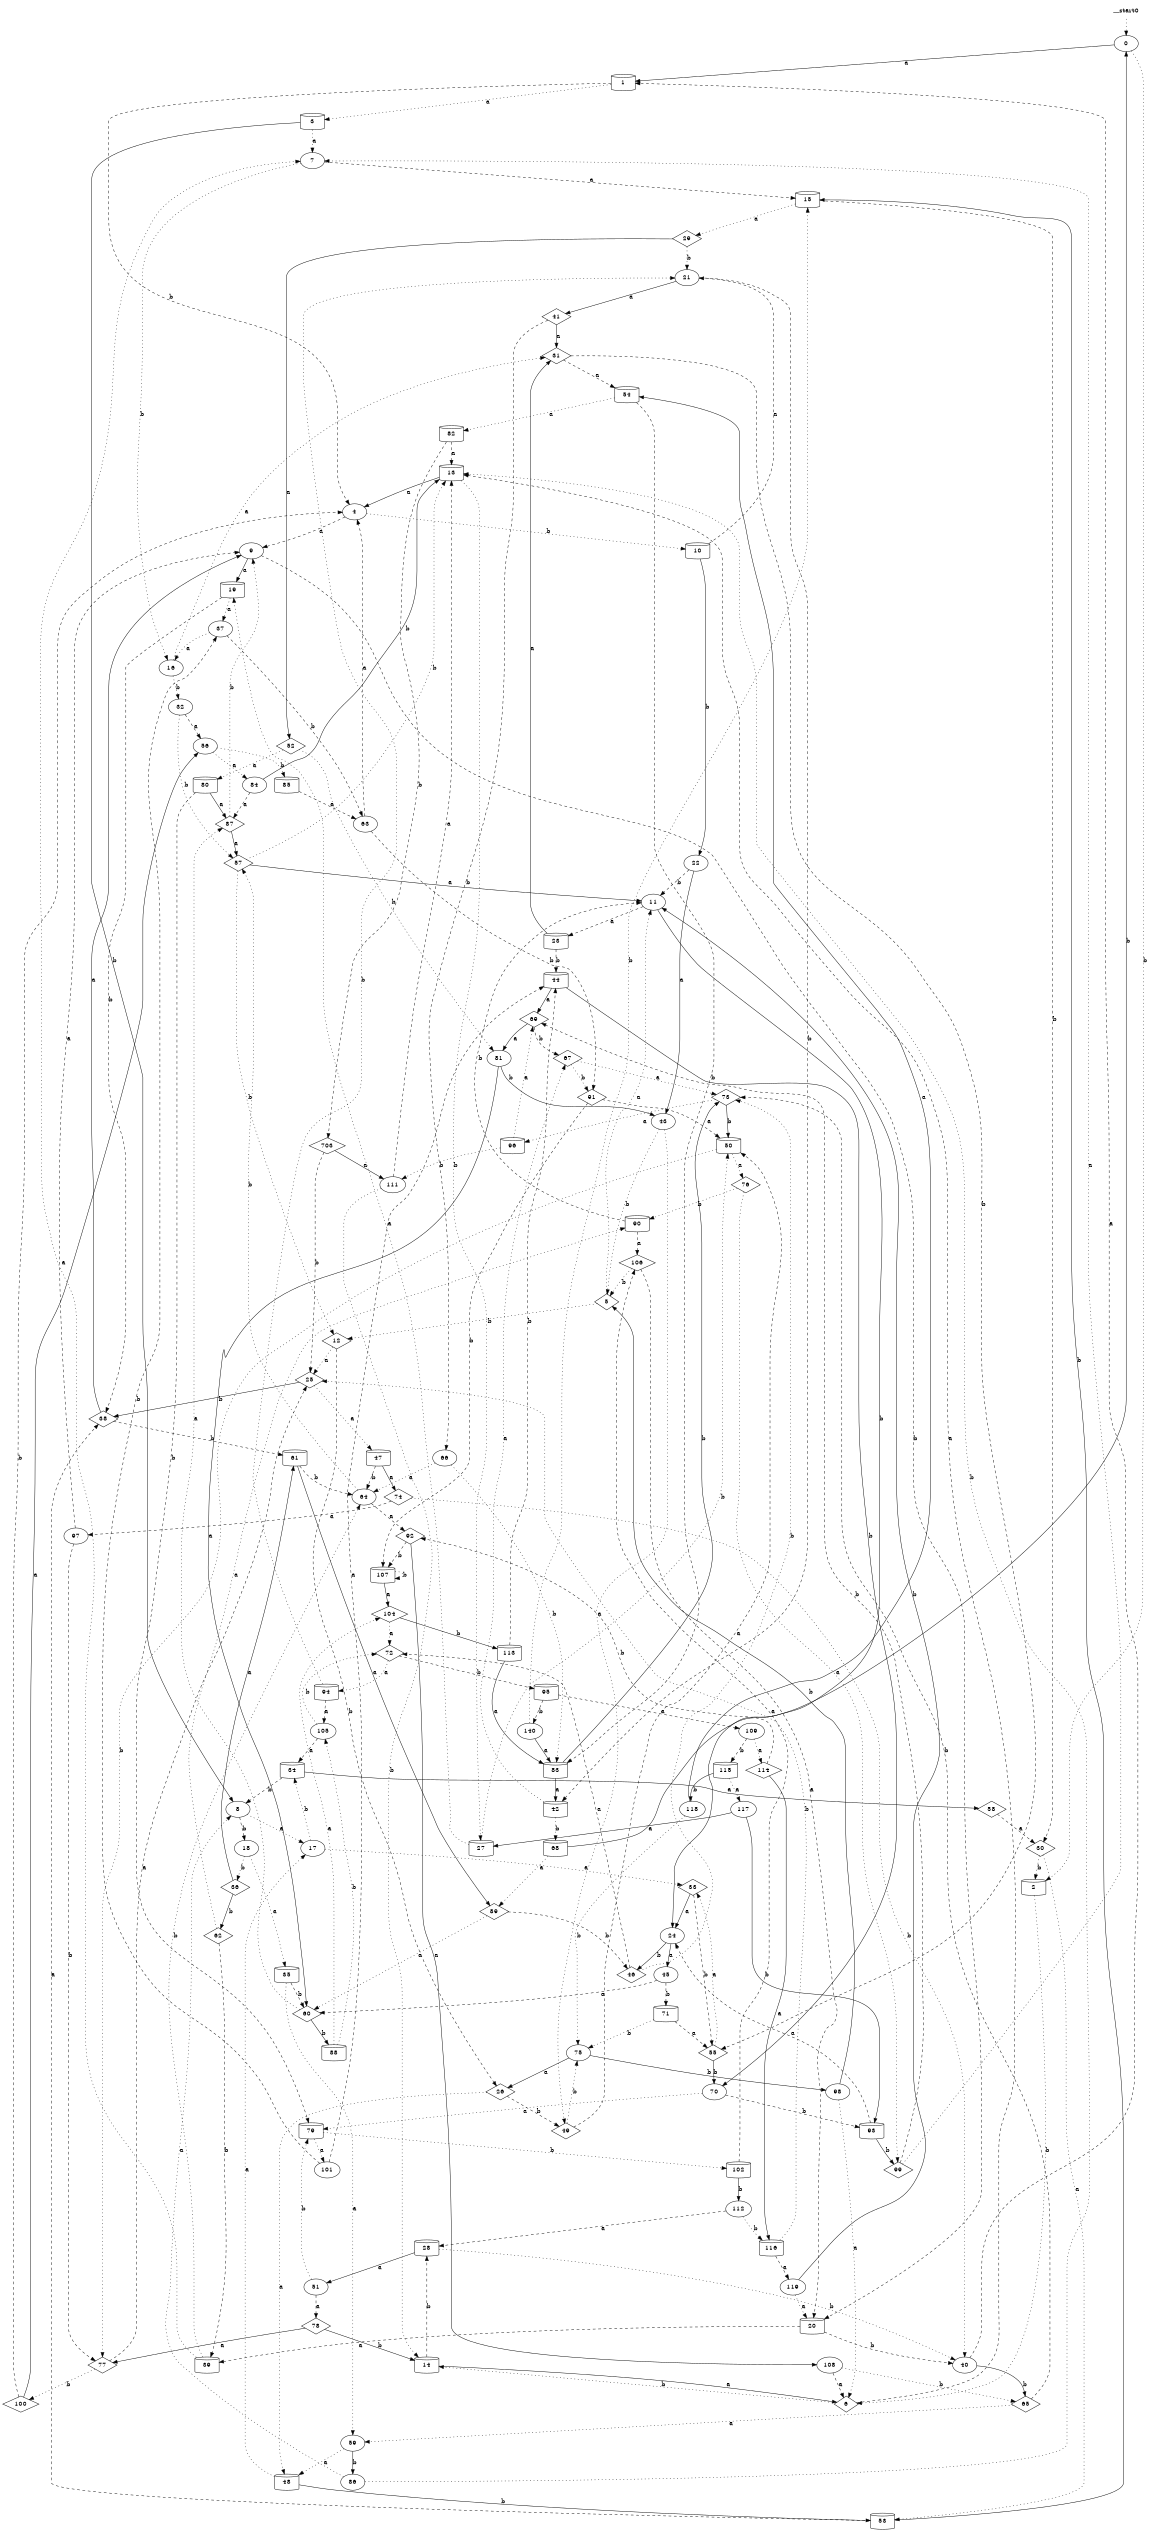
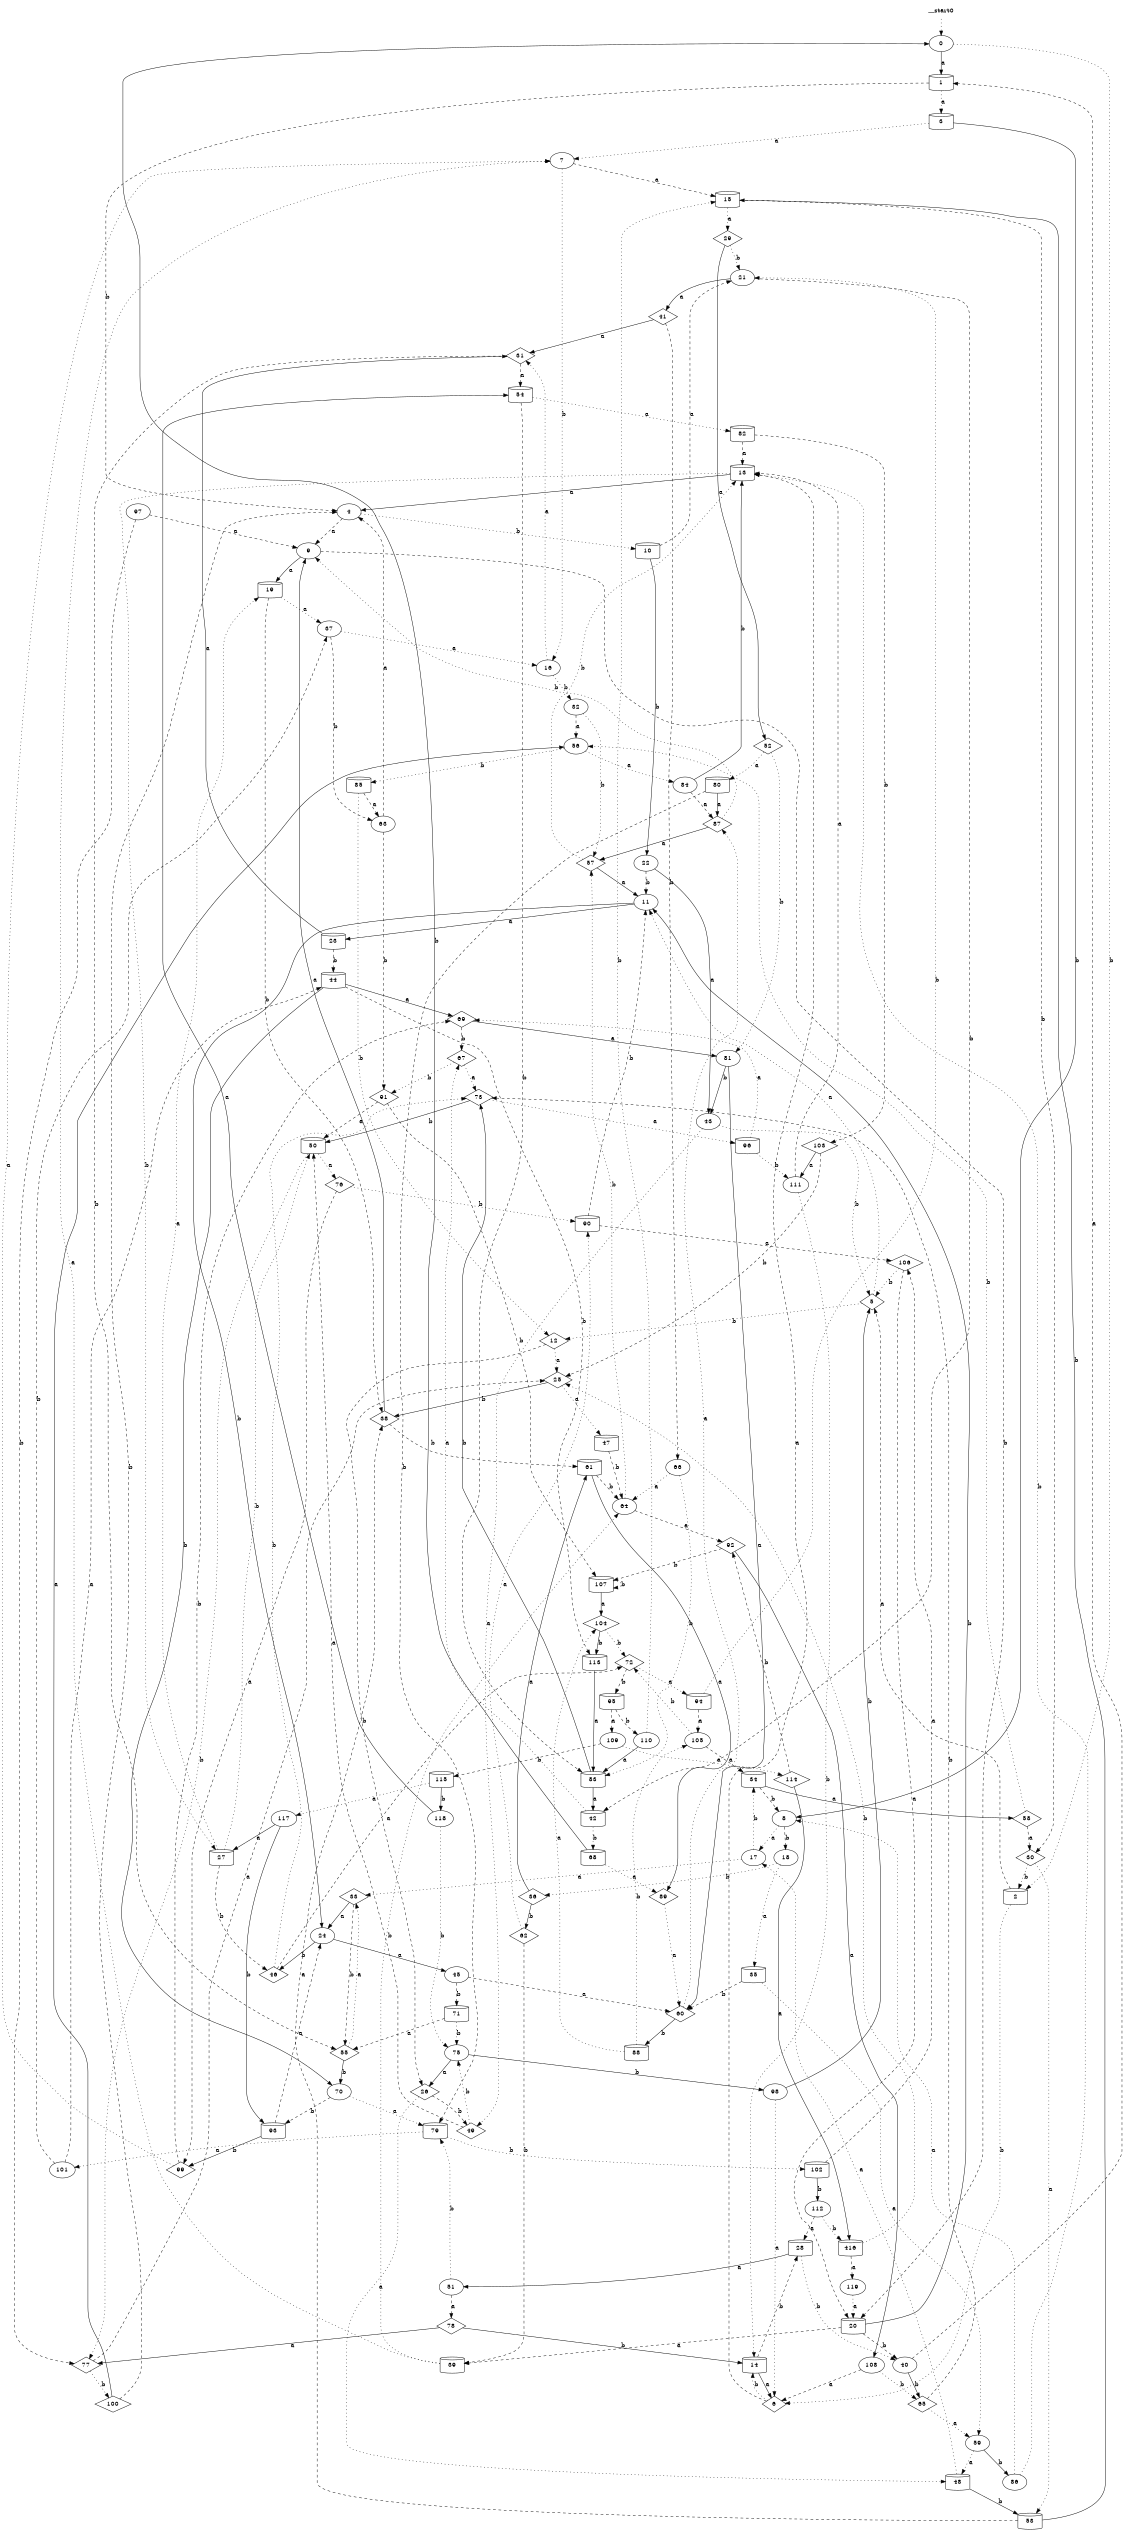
  digraph {
    node [shape=cylinder]
    edge [style=dotted]
    __start0 [shape=none]
    0 [shape=ellipse]
    1
    2
    3
    4 [shape=ellipse]
    5 [shape=diamond]
    6 [shape=diamond]
    7 [shape=ellipse]
    8 [shape=ellipse]
    9 [shape=ellipse]
    10
    11 [shape=ellipse]
    12 [shape=diamond]
    13
    14
    15
    16 [shape=ellipse]
    17 [shape=ellipse]
    18 [shape=ellipse]
    19
    20
    21 [shape=ellipse]
    22 [shape=ellipse]
    23
    24 [shape=ellipse]
    25 [shape=diamond]
    26 [shape=diamond]
    27
    28
    29 [shape=diamond]
    30 [shape=diamond]
    31 [shape=diamond]
    32 [shape=ellipse]
    33 [shape=diamond]
    34
    35
    36 [shape=diamond]
    37 [shape=ellipse]
    38 [shape=diamond]
    39
    40 [shape=ellipse]
    41 [shape=diamond]
    42
    43 [shape=ellipse]
    44
    45 [shape=ellipse]
    46 [shape=diamond]
    47
    48
    49 [shape=diamond]
    50
    51 [shape=ellipse]
    52 [shape=diamond]
    53
    54
    55 [shape=diamond]
    56 [shape=ellipse]
    57 [shape=diamond]
    58 [shape=diamond]
    59 [shape=ellipse]
    60 [shape=diamond]
    61
    62 [shape=diamond]
    63 [shape=ellipse]
    64 [shape=ellipse]
    65 [shape=diamond]
    66 [shape=ellipse]
    67 [shape=diamond]
    68
    69 [shape=diamond]
    70 [shape=ellipse]
    71
    72 [shape=diamond]
    73 [shape=diamond]
-   74 [shape=diamond]
    75 [shape=ellipse]
    76 [shape=diamond]
    77 [shape=diamond]
    78 [shape=diamond]
    79
    80
    81 [shape=ellipse]
    82
    83
    84 [shape=ellipse]
    85
    86 [shape=ellipse]
    87 [shape=diamond]
    88
    89 [shape=diamond]
    90
    91 [shape=diamond]
    92 [shape=diamond]
    93
    94
    95
    96
    97 [shape=ellipse]
    98 [shape=ellipse]
    99 [shape=diamond]
    100 [shape=diamond]
    101 [shape=ellipse]
    102
-   103 [shape=diamond label=703]
+   103 [shape=diamond]
    104 [shape=diamond]
    105 [shape=ellipse]
    106 [shape=diamond]
    107
    108 [shape=ellipse]
    109 [shape=ellipse]
-   110 [shape=ellipse label=140]
+   110 [shape=ellipse]
    111 [shape=ellipse]
    112 [shape=ellipse]
    113
    114 [shape=diamond]
    115
-   116
+   116 [label=416]
    117 [shape=ellipse]
    118 [shape=ellipse]
    119 [shape=ellipse]
    __start0 -> 0
    0 -> 1 [label=a style=solid]
    0 -> 2 [label=b]
    1 -> 3 [label=a]
    1 -> 4 [label=b style=dashed]
+   2 -> 5 [label=a style=dashed]
    2 -> 6 [label=b]
    3 -> 7 [label=a]
    3 -> 8 [label=b style=solid]
    4 -> 9 [label=a style=dashed]
    4 -> 10 [label=b]
    5 -> 11 [label=a]
    5 -> 12 [label=b]
    6 -> 13 [label=a style=dashed]
    6 -> 14 [label=b]
    7 -> 15 [label=a style=dashed]
    7 -> 16 [label=b]
    8 -> 17 [label=a]
    8 -> 18 [label=b style=dashed]
    9 -> 19 [label=a style=solid]
    9 -> 20 [label=b style=dashed]
    10 -> 21 [label=a style=dashed]
    10 -> 22 [label=b style=solid]
-   11 -> 23 [label=a style=dashed]
+   11 -> 23 [label=a style=solid]
    11 -> 24 [label=b style=solid]
    12 -> 25 [label=a]
    12 -> 26 [label=b style=dashed]
    13 -> 4 [label=a style=solid]
    13 -> 27 [label=b]
    14 -> 6 [label=a style=solid]
    14 -> 28 [label=b style=dashed]
    15 -> 29 [label=a]
    15 -> 30 [label=b style=dashed]
    16 -> 31 [label=a]
    16 -> 32 [label=b]
    17 -> 33 [label=a]
    17 -> 34 [label=b]
    18 -> 35 [label=a]
    18 -> 36 [label=b]
    19 -> 37 [label=a]
    19 -> 38 [label=b style=dashed]
    20 -> 39 [label=a style=dashed]
    20 -> 40 [label=b style=dashed]
    21 -> 41 [label=a style=solid]
    21 -> 42 [label=b style=dashed]
    22 -> 11 [label=b style=dashed]
    22 -> 43 [label=a style=solid]
    23 -> 31 [label=a style=solid]
    23 -> 44 [label=b style=dashed]
    24 -> 45 [label=a style=solid]
    24 -> 46 [label=b style=solid]
    25 -> 38 [label=b style=solid]
    25 -> 47 [label=a]
    26 -> 48 [label=a]
    26 -> 49 [label=b style=dashed]
    27 -> 19 [label=a]
    27 -> 50 [label=b]
    28 -> 40 [label=b]
    28 -> 51 [label=a style=solid]
    29 -> 21 [label=b]
    29 -> 52 [label=a style=solid]
    30 -> 2 [label=b]
    30 -> 53 [label=a]
    31 -> 54 [label=a style=dashed]
    31 -> 55 [label=b style=dashed]
    32 -> 56 [label=a style=dashed]
    32 -> 57 [label=b]
    33 -> 24 [label=a style=solid]
    33 -> 55 [label=b style=dashed]
    34 -> 8 [label=b style=dashed]
    34 -> 58 [label=a style=solid]
    35 -> 59 [label=a]
    35 -> 60 [label=b style=dashed]
    36 -> 61 [label=a style=solid]
    36 -> 62 [label=b style=solid]
    37 -> 16 [label=a]
    37 -> 63 [label=b style=dashed]
    38 -> 9 [label=a style=solid]
    38 -> 61 [label=b style=dashed]
    39 -> 7 [label=a]
    39 -> 64 [label=b]
    40 -> 1 [label=a style=dashed]
    40 -> 65 [label=b style=solid]
    41 -> 31 [label=a style=solid]
    41 -> 66 [label=b style=dashed]
    42 -> 67 [label=a]
    42 -> 68 [label=b]
    43 -> 5 [label=b]
    43 -> 49 [label=a]
    44 -> 69 [label=a style=solid]
    44 -> 70 [label=b style=solid]
    45 -> 60 [label=a style=dashed]
    45 -> 71 [label=b style=dashed]
    46 -> 72 [label=a style=dashed]
    46 -> 73 [label=b]
    47 -> 64 [label=b style=dashed]
-   47 -> 74 [label=a style=solid]
    48 -> 17 [label=a]
    48 -> 53 [label=b style=solid]
    49 -> 50 [label=a style=dashed]
    49 -> 75 [label=b]
    50 -> 76 [label=a]
    50 -> 77 [label=b]
    51 -> 78 [label=a style=dashed]
    51 -> 79 [label=b]
    52 -> 80 [label=a]
    52 -> 81 [label=b]
    53 -> 15 [label=b style=solid]
    53 -> 38 [label=a style=dashed]
    54 -> 82 [label=a]
    54 -> 83 [label=b style=dashed]
    55 -> 33 [label=a]
    55 -> 70 [label=b style=solid]
    56 -> 84 [label=a]
    56 -> 85 [label=b]
    57 -> 11 [label=a style=solid]
    57 -> 13 [label=b]
    58 -> 30 [label=a style=dashed]
+   58 -> 56 [label=b]
    59 -> 48 [label=a]
    59 -> 86 [label=b style=solid]
    60 -> 87 [label=a]
    60 -> 88 [label=b style=solid]
    61 -> 64 [label=b style=dashed]
    61 -> 89 [label=a style=solid]
    62 -> 39 [label=b style=dashed]
    62 -> 90 [label=a]
    63 -> 4 [label=a style=dashed]
    63 -> 91 [label=b style=dashed]
    64 -> 57 [label=b]
    64 -> 92 [label=a style=dashed]
    65 -> 59 [label=a]
    65 -> 73 [label=b style=dashed]
    66 -> 64 [label=a]
    66 -> 83 [label=b]
    67 -> 73 [label=a]
    67 -> 91 [label=b]
    68 -> 0 [label=b style=solid]
    68 -> 89 [label=a]
    69 -> 67 [label=b style=dashed]
    69 -> 81 [label=a style=solid]
    70 -> 79 [label=a]
    70 -> 93 [label=b style=dashed]
    71 -> 55 [label=a style=dashed]
    71 -> 75 [label=b]
    72 -> 94 [label=a]
    72 -> 95 [label=b style=dashed]
    73 -> 50 [label=b style=solid]
    73 -> 96 [label=a]
-   74 -> 40 [label=b]
-   74 -> 97 [label=a style=dashed]
    75 -> 26 [label=a style=solid]
    75 -> 98 [label=b style=solid]
    76 -> 90 [label=b]
-   76 -> 99 [label=a]
+   76 -> 99 [label=a style=dashed]
    77 -> 25 [label=a style=dashed]
    77 -> 100 [label=b]
    78 -> 14 [label=b style=solid]
    78 -> 77 [label=a style=solid]
    79 -> 101 [label=a]
    79 -> 102 [label=b]
    80 -> 79 [label=b style=dashed]
    80 -> 87 [label=a style=solid]
    81 -> 43 [label=b style=solid]
    81 -> 60 [label=a style=solid]
    82 -> 13 [label=a style=dashed]
    82 -> 103 [label=b style=dashed]
    83 -> 42 [label=a style=solid]
    83 -> 73 [label=b style=solid]
    84 -> 13 [label=b style=solid]
    84 -> 87 [label=a style=dashed]
-   57 -> 12 [label=b]
+   85 -> 12 [label=b]
    85 -> 63 [label=a style=dashed]
    86 -> 8 [label=a]
    86 -> 13 [label=b]
    87 -> 9 [label=b]
    87 -> 57 [label=a style=solid]
    88 -> 104 [label=a]
    88 -> 105 [label=b]
-   89 -> 46 [label=b style=dashed]
+   27 -> 46 [label=b style=dashed]
    89 -> 60 [label=a]
    90 -> 11 [label=b style=dashed]
    90 -> 106 [label=a style=dashed]
    91 -> 50 [label=a style=dashed]
    91 -> 107 [label=b style=dashed]
    92 -> 107 [label=b style=dashed]
    92 -> 108 [label=a style=solid]
    93 -> 24 [label=a style=dashed]
    93 -> 99 [label=b style=solid]
    94 -> 21 [label=b]
    94 -> 105 [label=a style=dashed]
    95 -> 109 [label=a style=dashed]
    95 -> 110 [label=b style=dashed]
    96 -> 69 [label=a]
    96 -> 111 [label=b]
    97 -> 9 [label=a style=dashed]
    97 -> 77 [label=b style=dashed]
    98 -> 5 [label=b style=solid]
    98 -> 6 [label=a]
    99 -> 7 [label=a]
    99 -> 69 [label=b style=dashed]
    100 -> 4 [label=b style=dashed]
    100 -> 56 [label=a style=solid]
    101 -> 37 [label=b style=dashed]
    101 -> 44 [label=a style=dashed]
    102 -> 106 [label=a style=dashed]
    102 -> 112 [label=b style=solid]
    103 -> 25 [label=b style=dashed]
    103 -> 111 [label=a style=solid]
-   104 -> 72 [label=a]
+   104 -> 72 [label=b]
    104 -> 113 [label=b style=solid]
    105 -> 34 [label=a style=dashed]
    105 -> 72 [label=b]
    106 -> 5 [label=b]
    106 -> 20 [label=a style=dashed]
    107 -> 104 [label=a style=solid]
    107 -> 107 [label=b]
    108 -> 6 [label=a style=dashed]
    108 -> 65 [label=b]
    109 -> 114 [label=a]
    109 -> 115 [label=b style=dashed]
    110 -> 15 [label=b]
    110 -> 83 [label=a style=solid]
    111 -> 13 [label=a style=dashed]
    111 -> 14 [label=b]
    112 -> 28 [label=a style=dashed]
    112 -> 116 [label=b]
-   113 -> 44 [label=b style=dashed]
+   44 -> 113 [label=b style=dashed]
    113 -> 83 [label=a style=solid]
    114 -> 92 [label=b style=dashed]
    114 -> 116 [label=a style=solid]
    115 -> 117 [label=a]
    115 -> 118 [label=b style=solid]
    116 -> 25 [label=b]
    116 -> 119 [label=a style=dashed]
    117 -> 27 [label=a style=solid]
    117 -> 93 [label=b style=solid]
    118 -> 54 [label=a style=solid]
    118 -> 75 [label=b]
-   119 -> 11 [label=b style=solid]
+   20 -> 11 [label=b style=solid]
    119 -> 20 [label=a]
  }
